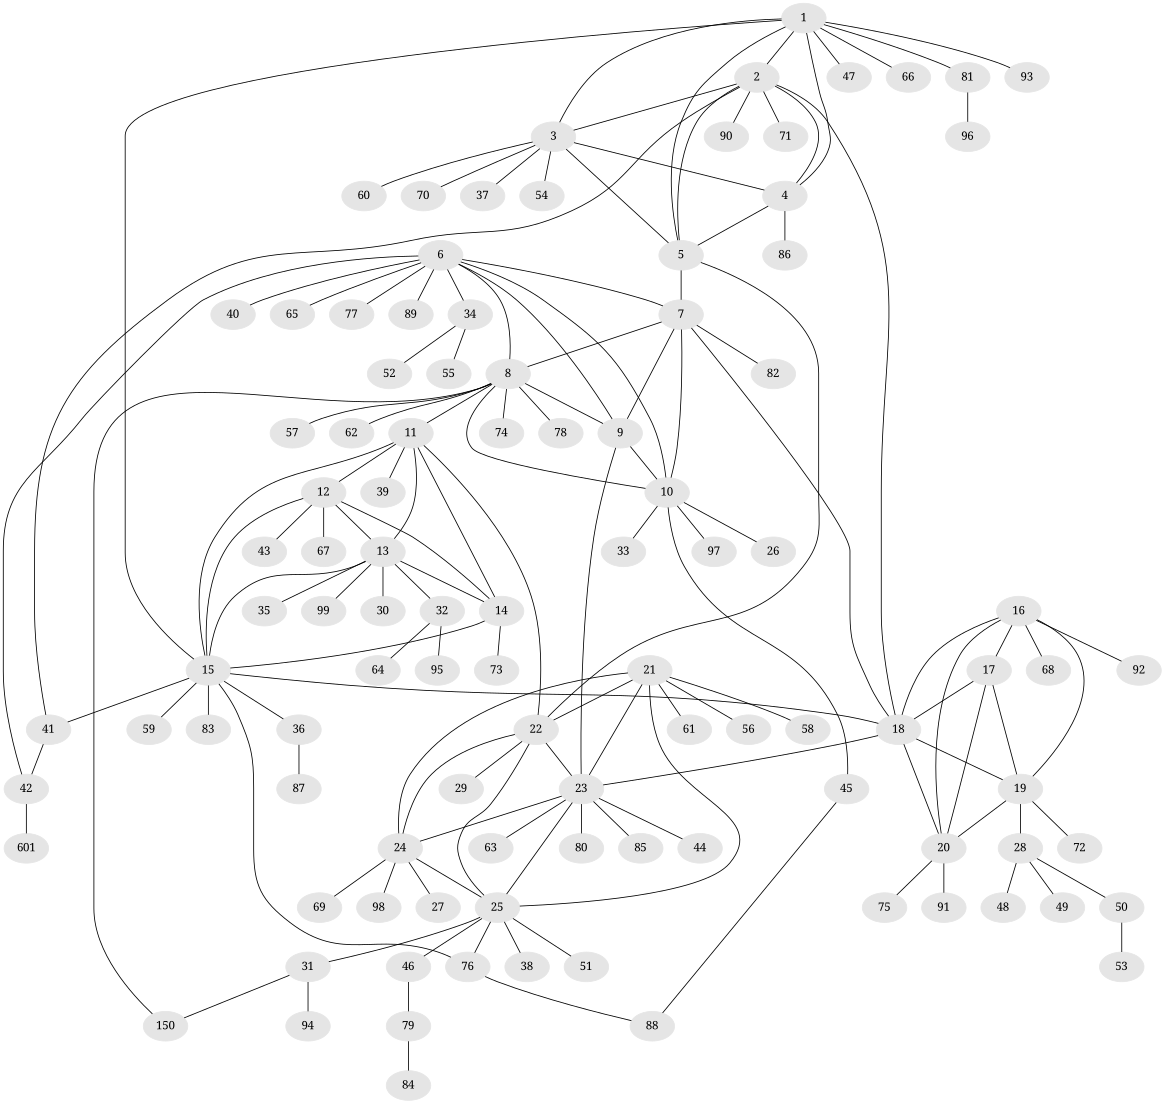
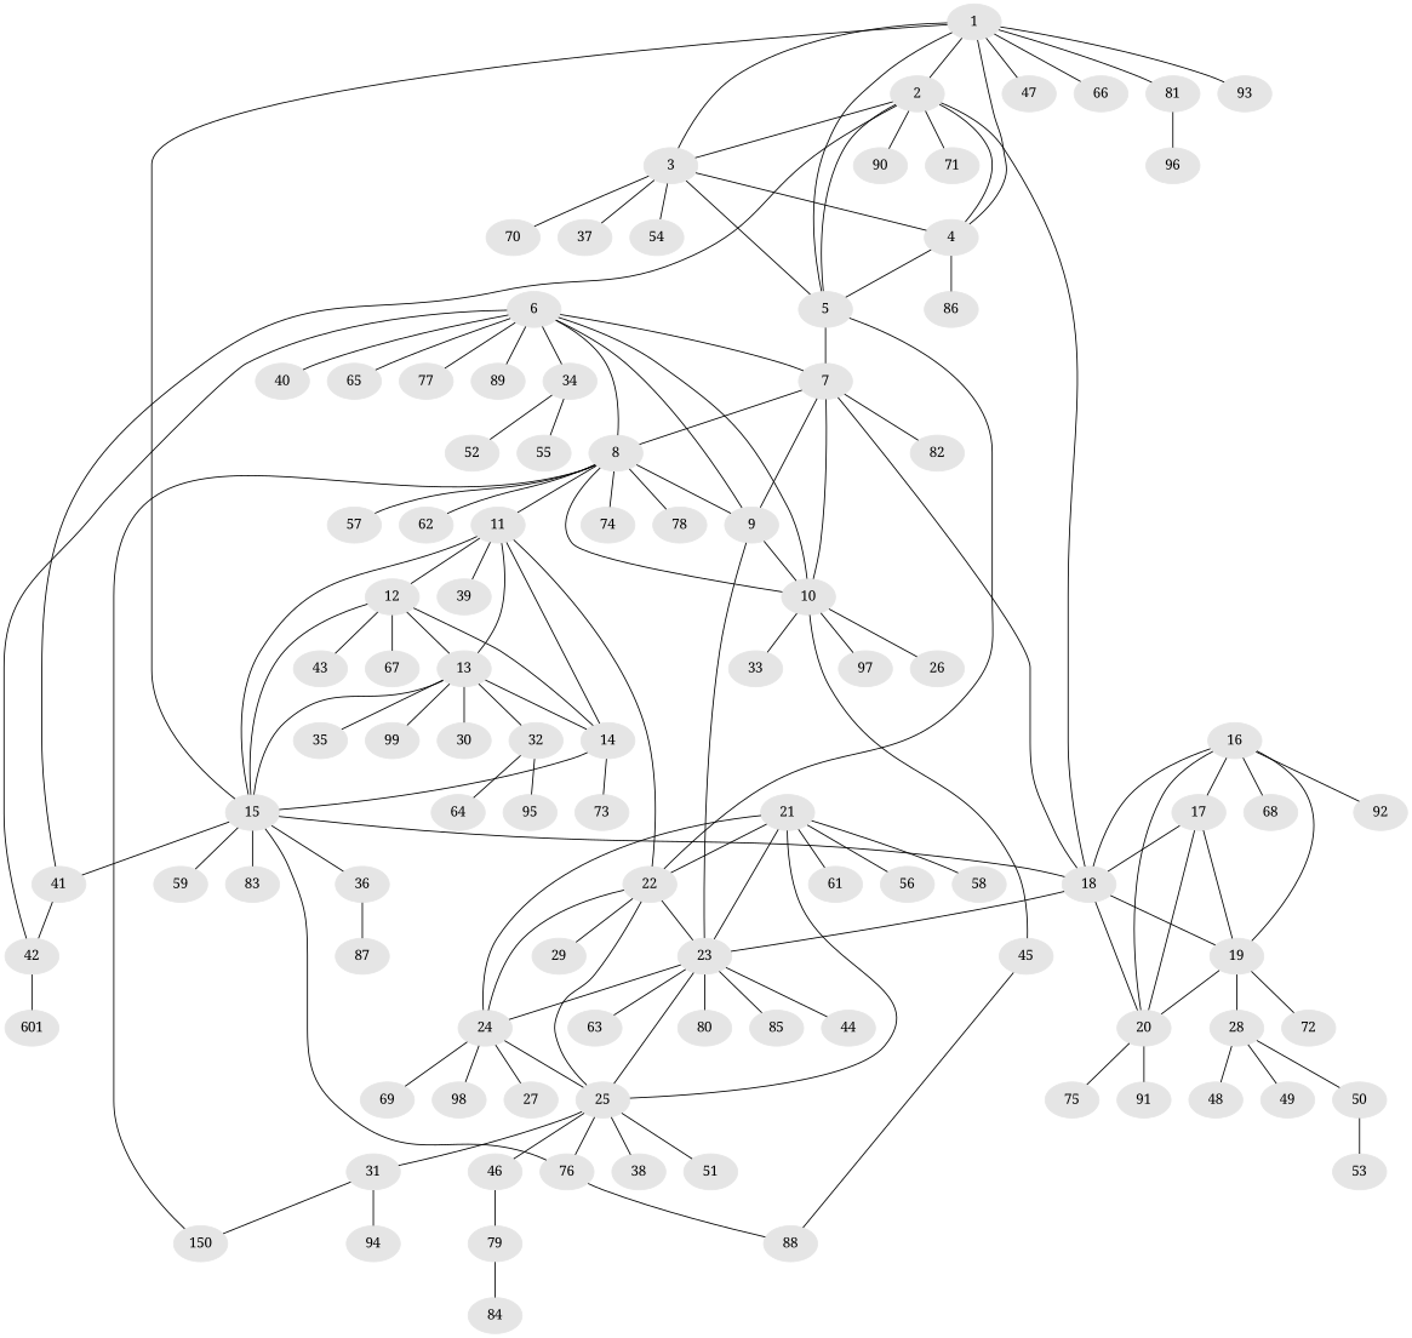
  graph {
    fontname="Noto Serif"
    node [color=gray90 fontname="Noto Serif" style=filled]
    edge [fontname="Noto Serif"]
    1
    2
    3
    4
    5
    15
    47
    66
    81
    93
    18
    41
    71
    90
    37
    54
-   60
    70
    86
    7
    22
    36
    59
    76
    83
    96
    23
    19
    20
    42
    8
    9
    10
    82
    24
    25
    29
    6
    34
    40
    65
    77
    89
    11
    57
    62
    74
    78
    n49 [label=150]
    26
    33
    45
    97
    52
    55
    n56 [label=601]
    12
    13
    14
    39
    44
    63
    80
    85
    88
    43
    67
    30
    32
    35
    99
    73
    64
    95
    87
    16
    17
    68
    92
    28
    72
    75
    91
    48
    49
    50
    21
    56
    58
    61
    27
    69
    98
    31
    38
    46
    51
    94
    79
    53
    84
    1 -- 2
    1 -- 3
    1 -- 4
    1 -- 5
    1 -- 15
    1 -- 47
    1 -- 66
    1 -- 81
    1 -- 93
    2 -- 3
    2 -- 4
    2 -- 5
    2 -- 18
    2 -- 41
    2 -- 71
    2 -- 90
    3 -- 4
    3 -- 5
    3 -- 37
    3 -- 54
-   3 -- 60
    3 -- 70
    4 -- 5
    4 -- 86
    5 -- 7
    5 -- 22
    15 -- 18
    15 -- 41
    15 -- 36
    15 -- 59
    15 -- 76
    15 -- 83
    81 -- 96
    18 -- 23
    18 -- 19
    18 -- 20
    41 -- 42
    7 -- 18
    7 -- 8
    7 -- 9
    7 -- 10
    7 -- 82
    22 -- 23
    22 -- 24
    22 -- 25
    22 -- 29
    36 -- 87
    76 -- 88
    23 -- 24
    23 -- 25
    23 -- 44
    23 -- 63
    23 -- 80
    23 -- 85
    19 -- 20
    19 -- 28
    19 -- 72
    20 -- 75
    20 -- 91
    42 -- n56
    8 -- 9
    8 -- 10
    8 -- 11
    8 -- 57
    8 -- 62
    8 -- 74
    8 -- 78
    8 -- n49
    9 -- 23
    9 -- 10
    10 -- 26
    10 -- 33
    10 -- 45
    10 -- 97
    24 -- 25
    24 -- 27
    24 -- 69
    24 -- 98
    25 -- 76
    25 -- 31
    25 -- 38
    25 -- 46
    25 -- 51
    6 -- 7
    6 -- 42
    6 -- 8
    6 -- 9
    6 -- 10
    6 -- 34
    6 -- 40
    6 -- 65
    6 -- 77
    6 -- 89
    34 -- 52
    34 -- 55
    11 -- 15
    11 -- 22
    11 -- 12
    11 -- 13
    11 -- 14
    11 -- 39
    45 -- 88
    12 -- 15
    12 -- 13
    12 -- 14
    12 -- 43
    12 -- 67
    13 -- 15
    13 -- 14
    13 -- 30
    13 -- 32
    13 -- 35
    13 -- 99
    14 -- 15
    14 -- 73
    32 -- 64
    32 -- 95
    16 -- 18
    16 -- 19
    16 -- 20
    16 -- 17
    16 -- 68
    16 -- 92
    17 -- 18
    17 -- 19
    17 -- 20
    28 -- 48
    28 -- 49
    28 -- 50
    50 -- 53
    21 -- 22
    21 -- 23
    21 -- 24
    21 -- 25
    21 -- 56
    21 -- 58
    21 -- 61
    31 -- n49
    31 -- 94
    46 -- 79
    79 -- 84
  }
